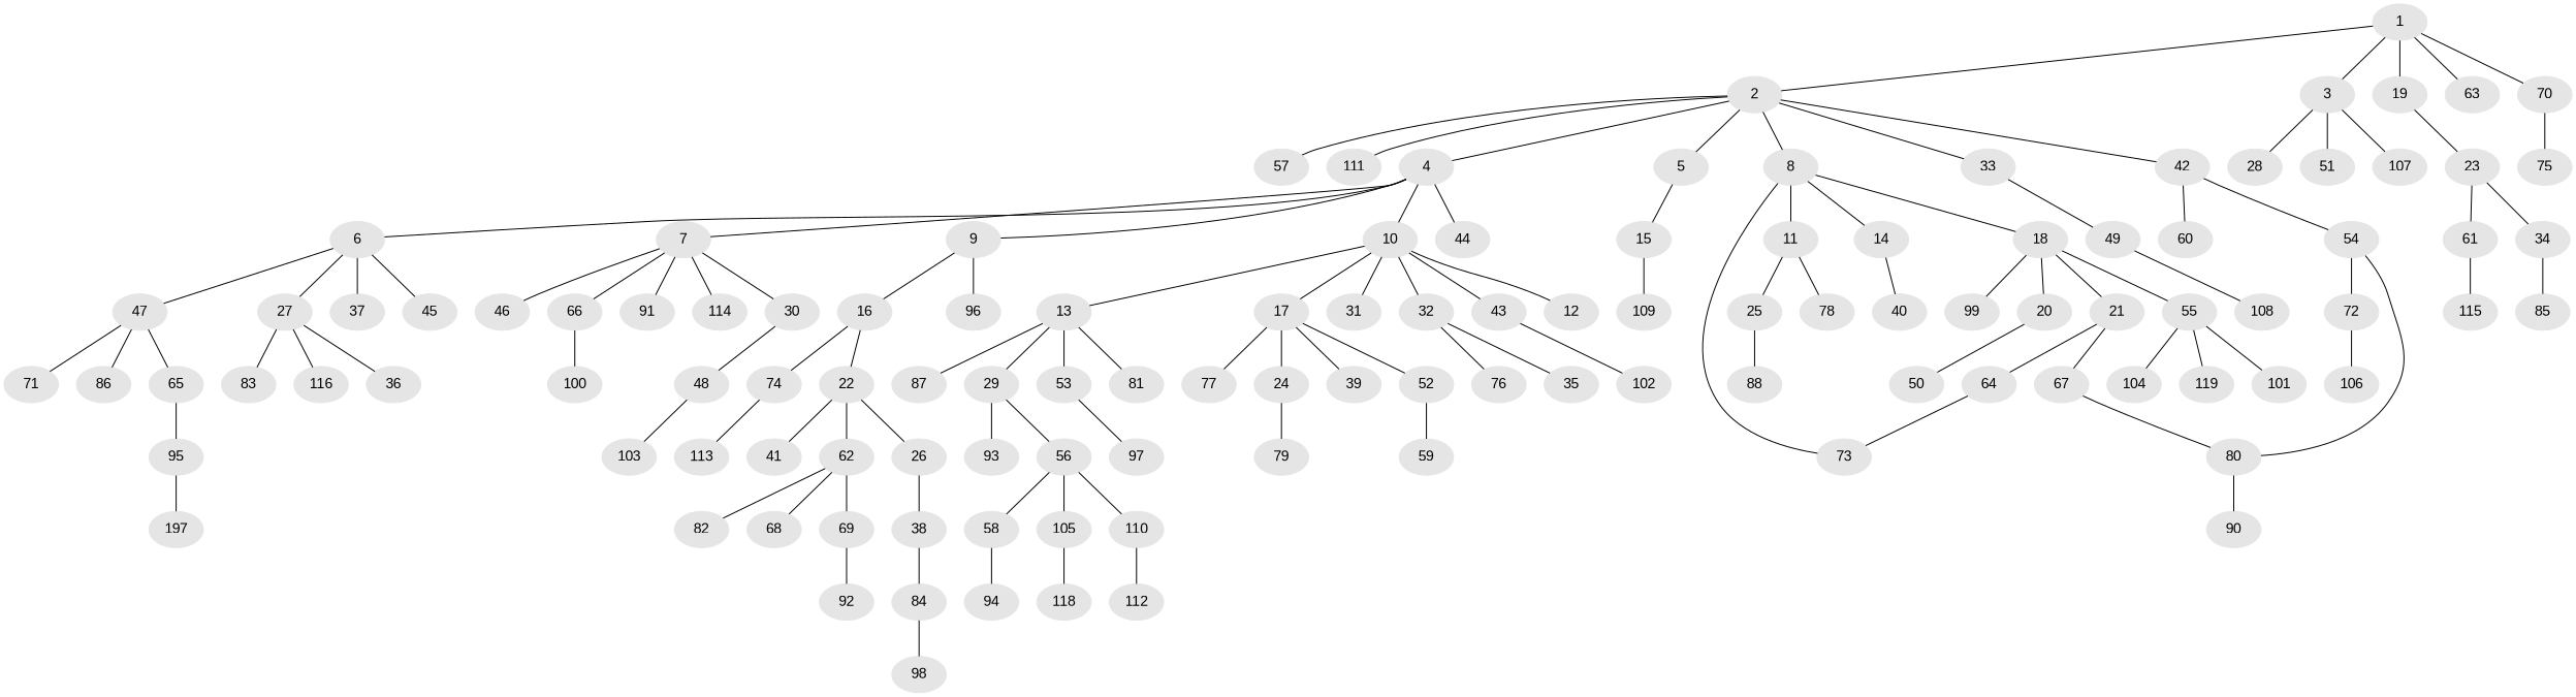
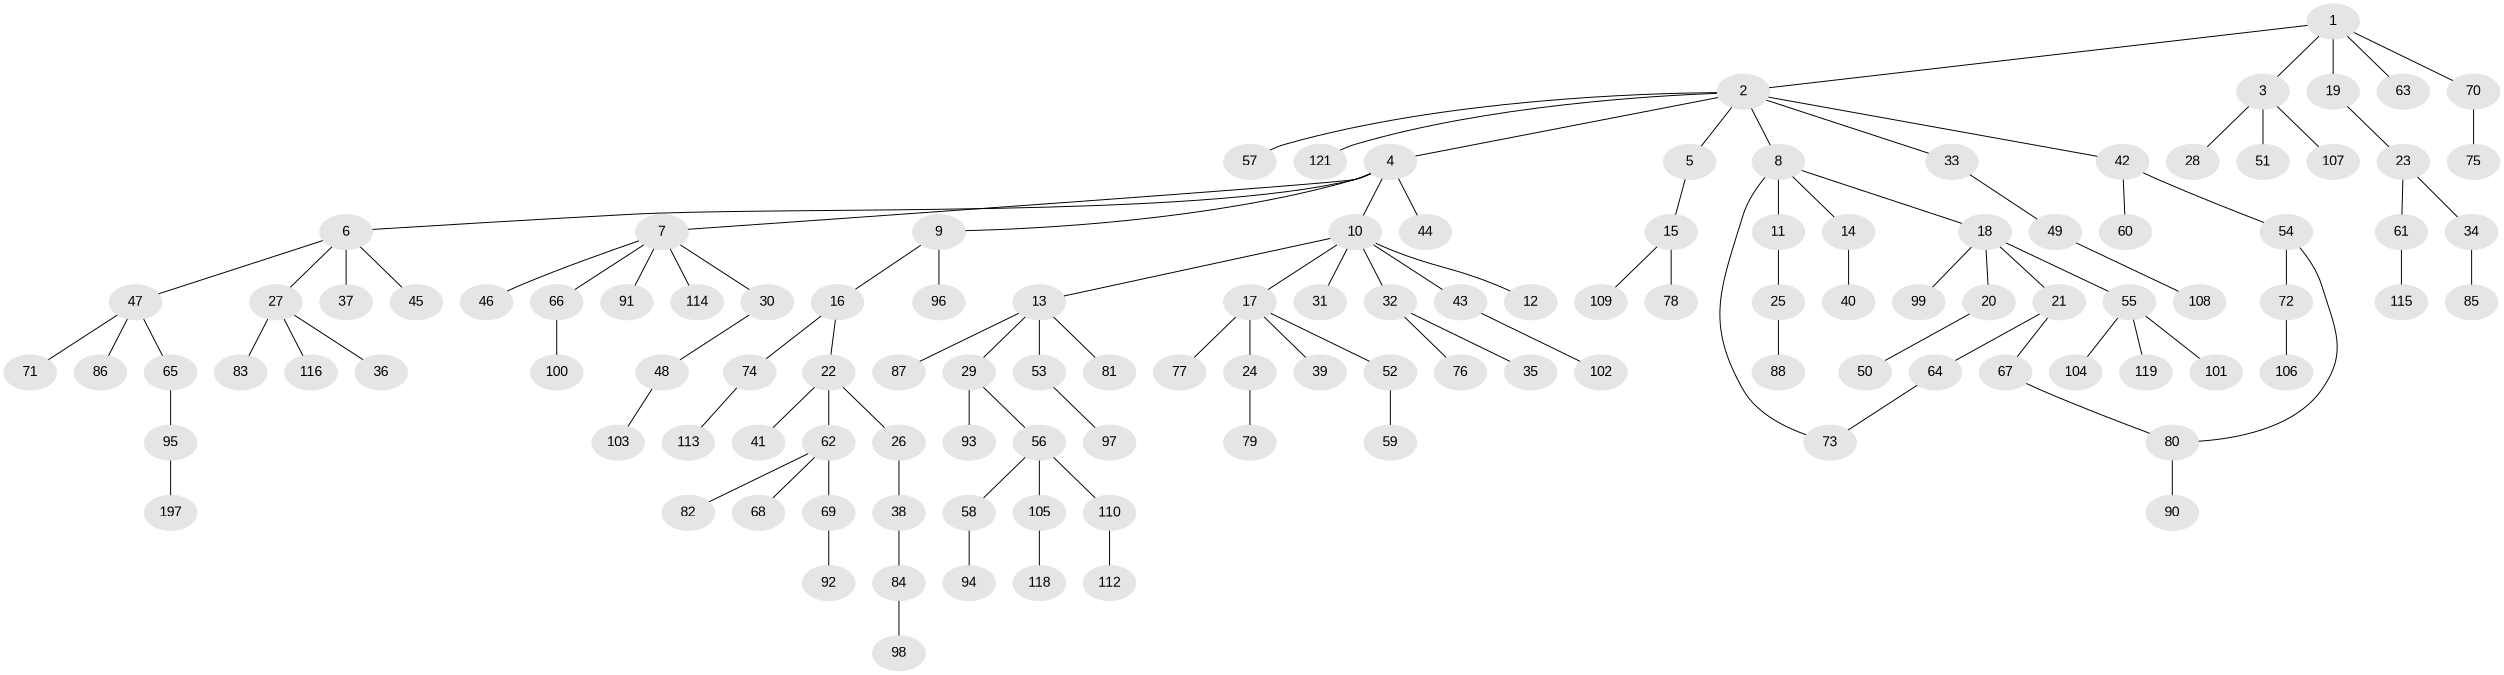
  graph {
    fontname="Liberation Sans"
    node [color=gray90 fontname="Liberation Sans" style=filled]
    edge [fontname="Liberation Sans"]
    1
    2
    3
    19
    63
    70
    4
    5
    8
    33
    42
    57
-   111
+   111 [label=121]
    28
    51
    107
    23
    75
    6
    7
    9
    10
    44
    15
    11
    14
    18
    73
    49
    54
    60
    27
    37
    45
    47
    30
    46
    66
    91
    114
    96
    16
    12
    13
    17
    31
    32
    43
    78
    109
    36
    83
    116
    65
    71
    86
    48
    100
    25
    40
    20
    21
    55
    99
    22
    74
    29
    53
    81
    87
    24
    39
    52
    77
    35
    76
    102
    88
    56
    93
    97
    26
    41
    62
    113
    79
    59
    50
    64
    67
    101
    104
    119
    34
    61
    80
    38
    68
    69
    82
    85
    115
    84
    58
    105
    110
    103
    108
    98
    72
    95
    106
    90
    94
    118
    112
    92
    n118 [label=197]
    1 -- 2
    1 -- 3
    1 -- 19
    1 -- 63
    1 -- 70
    2 -- 4
    2 -- 5
    2 -- 8
    2 -- 33
    2 -- 42
    2 -- 57
    2 -- 111
    3 -- 28
    3 -- 51
    3 -- 107
    19 -- 23
    70 -- 75
    4 -- 6
    4 -- 7
    4 -- 9
    4 -- 10
    4 -- 44
    5 -- 15
    8 -- 11
    8 -- 14
    8 -- 18
    8 -- 73
    33 -- 49
    42 -- 54
    42 -- 60
    23 -- 34
    23 -- 61
    6 -- 27
    6 -- 37
    6 -- 45
    6 -- 47
    7 -- 30
    7 -- 46
    7 -- 66
    7 -- 91
    7 -- 114
    9 -- 96
    9 -- 16
    10 -- 12
    10 -- 13
    10 -- 17
    10 -- 31
    10 -- 32
    10 -- 43
-   11 -- 78
+   15 -- 78
    15 -- 109
    11 -- 25
    14 -- 40
    18 -- 20
    18 -- 21
    18 -- 55
    18 -- 99
    49 -- 108
    54 -- 80
    54 -- 72
    27 -- 36
    27 -- 83
    27 -- 116
    47 -- 65
    47 -- 71
    47 -- 86
    30 -- 48
    66 -- 100
    16 -- 22
    16 -- 74
    13 -- 29
    13 -- 53
    13 -- 81
    13 -- 87
    17 -- 24
    17 -- 39
    17 -- 52
    17 -- 77
    32 -- 35
    32 -- 76
    43 -- 102
    65 -- 95
    48 -- 103
    25 -- 88
    20 -- 50
    21 -- 64
    21 -- 67
    55 -- 101
    55 -- 104
    55 -- 119
    22 -- 26
    22 -- 41
    22 -- 62
    74 -- 113
    29 -- 56
    29 -- 93
    53 -- 97
    24 -- 79
    52 -- 59
    56 -- 58
    56 -- 105
    56 -- 110
    26 -- 38
    62 -- 68
    62 -- 69
    62 -- 82
    64 -- 73
    67 -- 80
    34 -- 85
    61 -- 115
    80 -- 90
    38 -- 84
    69 -- 92
    84 -- 98
    58 -- 94
    105 -- 118
    110 -- 112
    72 -- 106
    95 -- n118
  }
